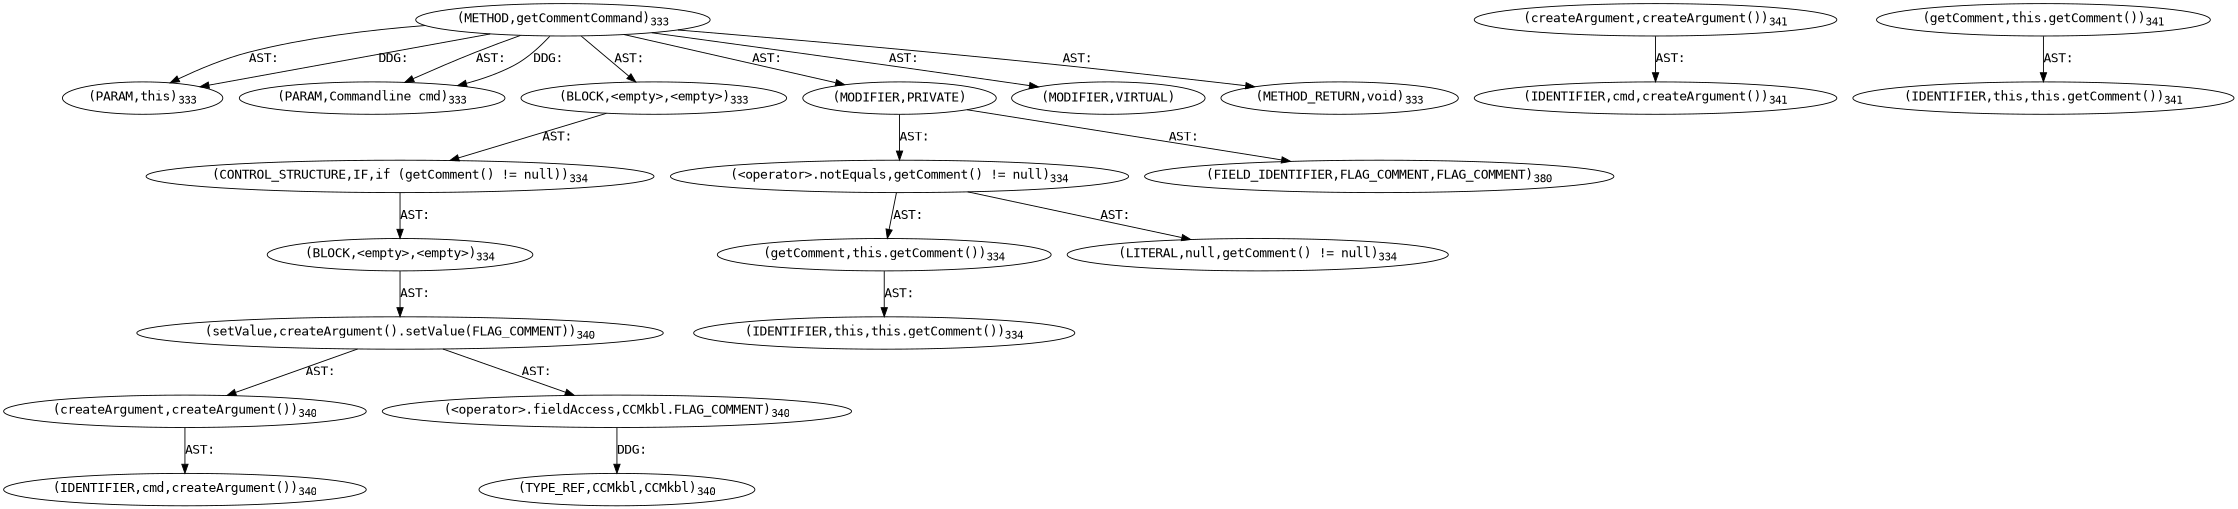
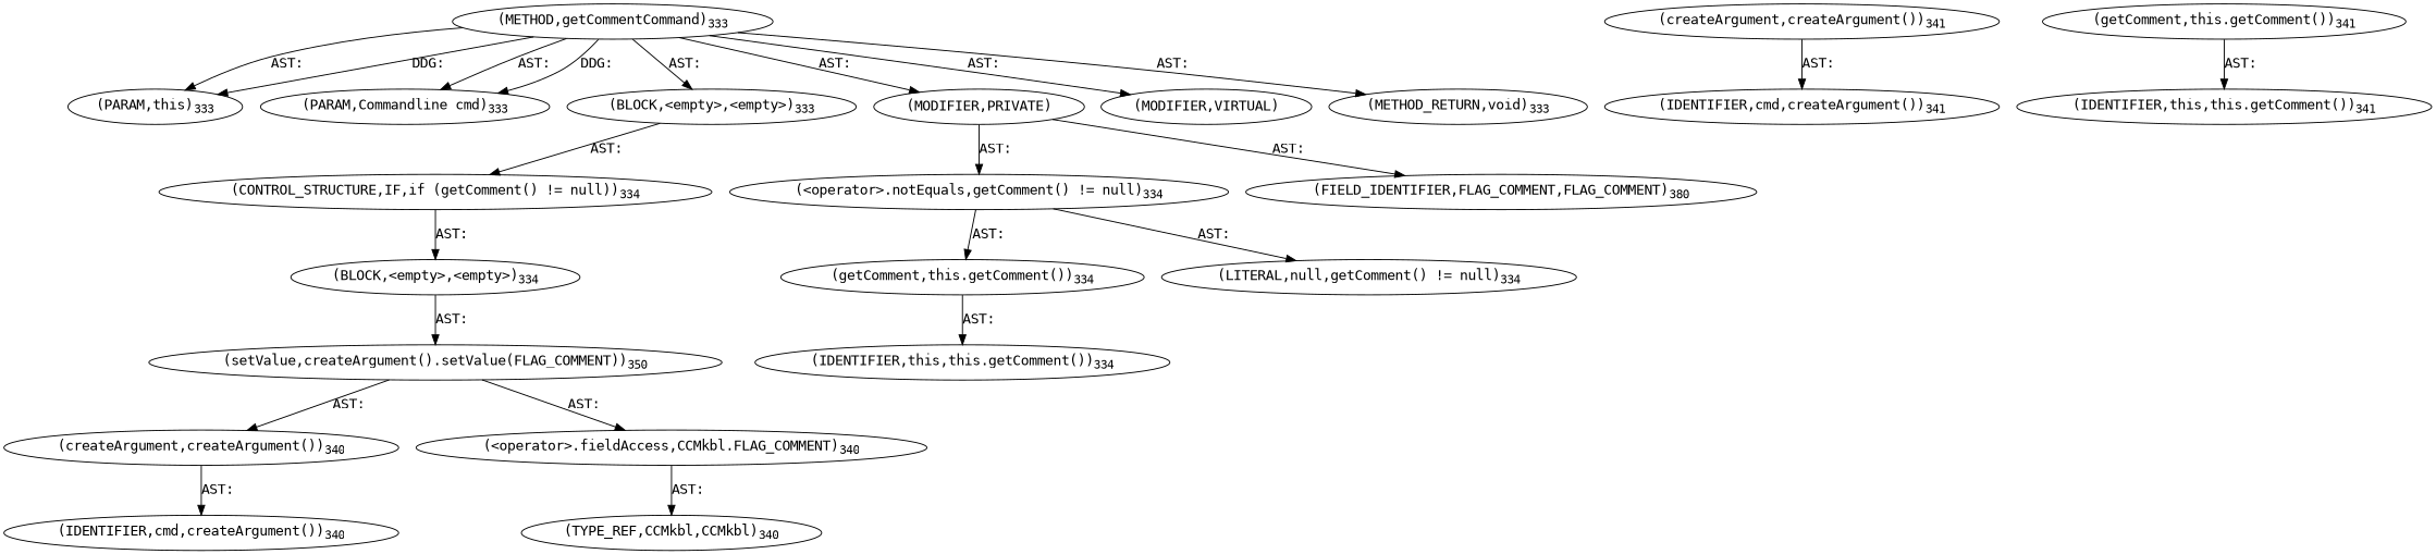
  digraph {
    fontname="DejaVu Sans Mono"
    node [fontname="DejaVu Sans Mono"]
    edge [fontname="DejaVu Sans Mono"]
    n1 [label=<(METHOD,getCommentCommand)<SUB>333</SUB>>]
    n2 [label=<(PARAM,this)<SUB>333</SUB>>]
    n3 [label=<(PARAM,Commandline cmd)<SUB>333</SUB>>]
    n4 [label=<(BLOCK,&lt;empty&gt;,&lt;empty&gt;)<SUB>333</SUB>>]
    n5 [label=<(MODIFIER,PRIVATE)>]
    n6 [label=<(MODIFIER,VIRTUAL)>]
    n7 [label=<(METHOD_RETURN,void)<SUB>333</SUB>>]
    n8 [label=<(CONTROL_STRUCTURE,IF,if (getComment() != null))<SUB>334</SUB>>]
    n9 [label=<(&lt;operator&gt;.notEquals,getComment() != null)<SUB>334</SUB>>]
    n10 [label=<(FIELD_IDENTIFIER,FLAG_COMMENT,FLAG_COMMENT)<SUB>380</SUB>>]
    n11 [label=<(BLOCK,&lt;empty&gt;,&lt;empty&gt;)<SUB>334</SUB>>]
    n12 [label=<(getComment,this.getComment())<SUB>334</SUB>>]
    n13 [label=<(LITERAL,null,getComment() != null)<SUB>334</SUB>>]
-   n14 [label=<(setValue,createArgument().setValue(FLAG_COMMENT))<SUB>340</SUB>>]
+   n14 [label=<(setValue,createArgument().setValue(FLAG_COMMENT))<SUB>350</SUB>>]
    n15 [label=<(IDENTIFIER,this,this.getComment())<SUB>334</SUB>>]
    n16 [label=<(createArgument,createArgument())<SUB>340</SUB>>]
    n17 [label=<(&lt;operator&gt;.fieldAccess,CCMkbl.FLAG_COMMENT)<SUB>340</SUB>>]
    n18 [label=<(IDENTIFIER,cmd,createArgument())<SUB>340</SUB>>]
    n19 [label=<(TYPE_REF,CCMkbl,CCMkbl)<SUB>340</SUB>>]
    n20 [label=<(createArgument,createArgument())<SUB>341</SUB>>]
    n21 [label=<(IDENTIFIER,cmd,createArgument())<SUB>341</SUB>>]
    n22 [label=<(getComment,this.getComment())<SUB>341</SUB>>]
    n23 [label=<(IDENTIFIER,this,this.getComment())<SUB>341</SUB>>]
    n1 -> n2 [label="AST: "]
    n1 -> n2 [label="DDG: "]
    n1 -> n3 [label="AST: "]
    n1 -> n3 [label="DDG: "]
    n1 -> n4 [label="AST: "]
    n1 -> n5 [label="AST: "]
    n1 -> n6 [label="AST: "]
    n1 -> n7 [label="AST: "]
    n4 -> n8 [label="AST: "]
    n5 -> n9 [label="AST: "]
    n5 -> n10 [label="AST: "]
    n8 -> n11 [label="AST: "]
    n9 -> n12 [label="AST: "]
    n9 -> n13 [label="AST: "]
    n11 -> n14 [label="AST: "]
    n12 -> n15 [label="AST: "]
    n14 -> n16 [label="AST: "]
    n14 -> n17 [label="AST: "]
    n16 -> n18 [label="AST: "]
-   n17 -> n19 [label="DDG: "]
+   n17 -> n19 [label="AST: "]
    n20 -> n21 [label="AST: "]
    n22 -> n23 [label="AST: "]
  }
